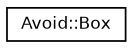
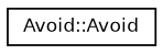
  digraph {
    rankdir=LR
-   n1 [color=black fillcolor=white fontname=Helvetica fontsize=10 height=0.2 label="Avoid::Box" shape=record style=filled width=0.4]
+   n1 [color=black fillcolor=white fontname=Helvetica fontsize=10 height=0.2 label="Avoid::Avoid" shape=record style=filled width=0.4]
  }
